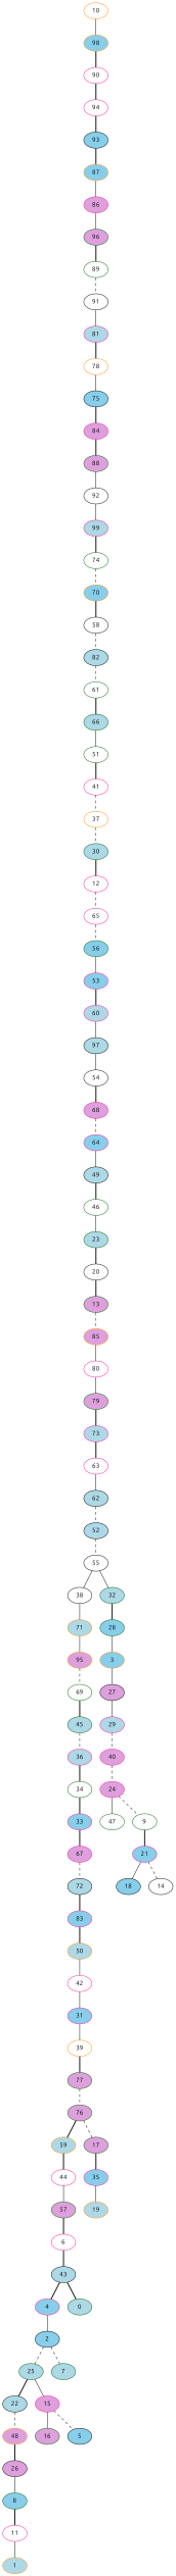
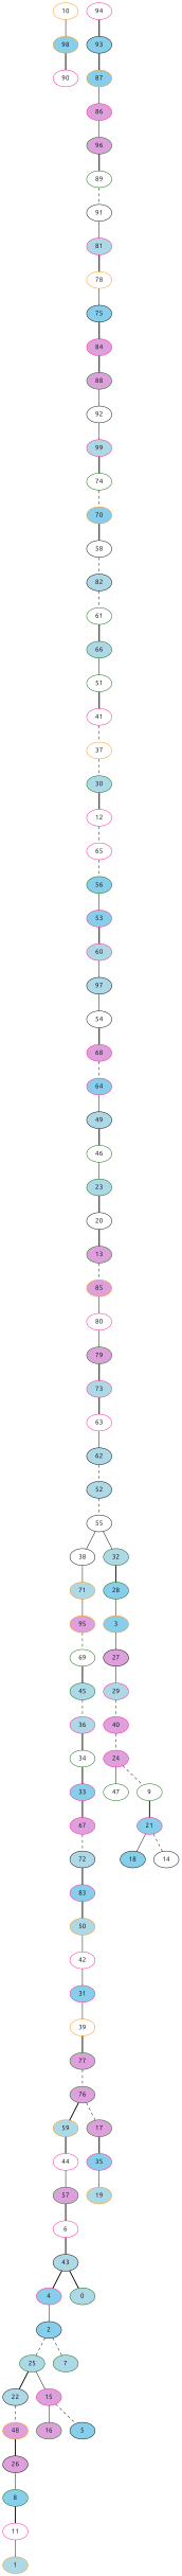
  graph {
    fontname=Ubuntu
    node [color=deeppink fillcolor=white fontname=Ubuntu style=filled]
    edge [fontname=Ubuntu style=bold]
    10 [color=darkorange]
    98 [color=darkorange fillcolor=skyblue]
    90
    94
    93 [color=black fillcolor=skyblue]
    87 [color=darkorange fillcolor=skyblue]
    86 [fillcolor=plum]
    96 [color=darkgreen fillcolor=plum]
    89 [color=darkgreen]
    91 [color=black]
    81 [fillcolor=lightblue]
    78 [color=darkorange]
    75 [color=black fillcolor=skyblue]
    84 [fillcolor=plum]
    88 [color=darkgreen fillcolor=plum]
    92 [color=black]
    99 [fillcolor=lightblue]
    74 [color=darkgreen]
    70 [color=darkorange fillcolor=skyblue]
    58 [color=black]
    82 [color=black fillcolor=lightblue]
    61 [color=darkgreen]
    66 [color=darkgreen fillcolor=lightblue]
    51 [color=darkgreen]
    41
    37 [color=darkorange]
    30 [color=darkgreen fillcolor=lightblue]
    12
    65
    56 [color=darkgreen fillcolor=skyblue]
    53 [fillcolor=skyblue]
    60 [fillcolor=lightblue]
    97 [color=black fillcolor=lightblue]
    54 [color=black]
    68 [fillcolor=plum]
    64 [fillcolor=skyblue]
    49 [color=black fillcolor=lightblue]
    46 [color=darkgreen]
    23 [color=darkgreen fillcolor=lightblue]
    20 [color=black]
    13 [color=darkgreen fillcolor=plum]
    85 [color=darkorange fillcolor=plum]
    80
    79 [color=darkgreen fillcolor=plum]
    73 [fillcolor=lightblue]
    63
    62 [color=black fillcolor=lightblue]
    52 [color=black fillcolor=lightblue]
    55 [color=black]
    38 [color=black]
    32 [color=darkgreen fillcolor=lightblue]
    71 [color=darkorange fillcolor=lightblue]
    28 [color=darkgreen fillcolor=skyblue]
    95 [color=darkorange fillcolor=plum]
    69 [color=darkgreen]
    45 [color=darkgreen fillcolor=lightblue]
    36 [fillcolor=lightblue]
    34 [color=darkgreen]
    33 [fillcolor=skyblue]
    67 [fillcolor=plum]
    72 [color=black fillcolor=lightblue]
    83 [fillcolor=skyblue]
    50 [color=darkorange fillcolor=lightblue]
    42
    31 [fillcolor=skyblue]
    39 [color=darkorange]
    77 [color=darkgreen fillcolor=plum]
    76 [color=darkgreen fillcolor=plum]
    59 [color=darkorange fillcolor=lightblue]
    17 [color=darkgreen fillcolor=plum]
    44
    35 [fillcolor=skyblue]
    57 [color=darkgreen fillcolor=plum]
    6
    43 [color=black fillcolor=lightblue]
    4 [fillcolor=skyblue]
    0 [color=darkgreen fillcolor=lightblue]
    2 [color=black fillcolor=skyblue]
    25 [color=darkgreen fillcolor=lightblue]
    7 [color=darkgreen fillcolor=lightblue]
    22 [color=black fillcolor=lightblue]
    15 [fillcolor=plum]
    48 [color=darkorange fillcolor=plum]
    16 [color=darkgreen fillcolor=plum]
    5 [color=black fillcolor=skyblue]
    26 [color=black fillcolor=plum]
    8 [color=darkgreen fillcolor=skyblue]
    11
    1 [color=darkorange fillcolor=lightblue]
    19 [color=darkorange fillcolor=lightblue]
    3 [color=darkorange fillcolor=skyblue]
    27 [color=black fillcolor=plum]
    29 [fillcolor=lightblue]
    40 [fillcolor=plum]
    24 [fillcolor=plum]
    47 [color=darkgreen]
    9 [color=darkgreen]
    21 [fillcolor=skyblue]
    18 [color=black fillcolor=skyblue]
    14 [color=black]
    10 -- 98 [style=solid]
    98 -- 90
-   90 -- 94
    94 -- 93
    93 -- 87
    87 -- 86 [style=solid]
    86 -- 96 [style=solid]
    96 -- 89
    89 -- 91 [style=dashed]
    91 -- 81 [style=solid]
    81 -- 78
    78 -- 75 [style=solid]
    75 -- 84
    84 -- 88
    88 -- 92 [style=solid]
    92 -- 99 [style=solid]
    99 -- 74
    74 -- 70 [style=dashed]
    70 -- 58
    58 -- 82 [style=dashed]
    82 -- 61 [style=dashed]
    61 -- 66
    66 -- 51 [style=solid]
    51 -- 41
    41 -- 37 [style=dashed]
    37 -- 30 [style=dashed]
    30 -- 12
    12 -- 65 [style=dashed]
    65 -- 56 [style=dashed]
    56 -- 53 [style=solid]
    53 -- 60
    60 -- 97 [style=solid]
    97 -- 54 [style=solid]
    54 -- 68
    68 -- 64 [style=dashed]
    64 -- 49 [style=solid]
    49 -- 46
    46 -- 23 [style=solid]
    23 -- 20
    20 -- 13
    13 -- 85 [style=dashed]
    85 -- 80 [style=solid]
    80 -- 79 [style=solid]
    79 -- 73
    73 -- 63
    63 -- 62 [style=solid]
    62 -- 52 [style=dashed]
    52 -- 55 [style=dashed]
    55 -- 38 [style=solid]
    55 -- 32 [style=solid]
    38 -- 71 [style=solid]
    32 -- 28
    71 -- 95 [style=solid]
    28 -- 3 [style=solid]
    95 -- 69 [style=dashed]
    69 -- 45
    45 -- 36 [style=dashed]
    36 -- 34
    34 -- 33
    33 -- 67
    67 -- 72 [style=dashed]
    72 -- 83
    83 -- 50
    50 -- 42 [style=solid]
    42 -- 31 [style=solid]
    31 -- 39 [style=solid]
    39 -- 77
    77 -- 76 [style=dashed]
    76 -- 59
    76 -- 17 [style=dashed]
    59 -- 44
    17 -- 35
    44 -- 57 [style=solid]
    35 -- 19 [style=solid]
    57 -- 6
    6 -- 43
    43 -- 4
    43 -- 0
    4 -- 2 [style=solid]
    2 -- 25 [style=dashed]
    2 -- 7 [style=dashed]
    25 -- 22
    25 -- 15 [style=solid]
    22 -- 48 [style=dashed]
    15 -- 16 [style=solid]
    15 -- 5 [style=dashed]
    48 -- 26
    26 -- 8 [style=solid]
    8 -- 11
    11 -- 1 [style=solid]
    3 -- 27 [style=solid]
    27 -- 29 [style=solid]
    29 -- 40 [style=dashed]
    40 -- 24 [style=dashed]
    24 -- 47 [style=solid]
    24 -- 9 [style=dashed]
    9 -- 21
    21 -- 18 [style=solid]
    21 -- 14 [style=dashed]
  }
